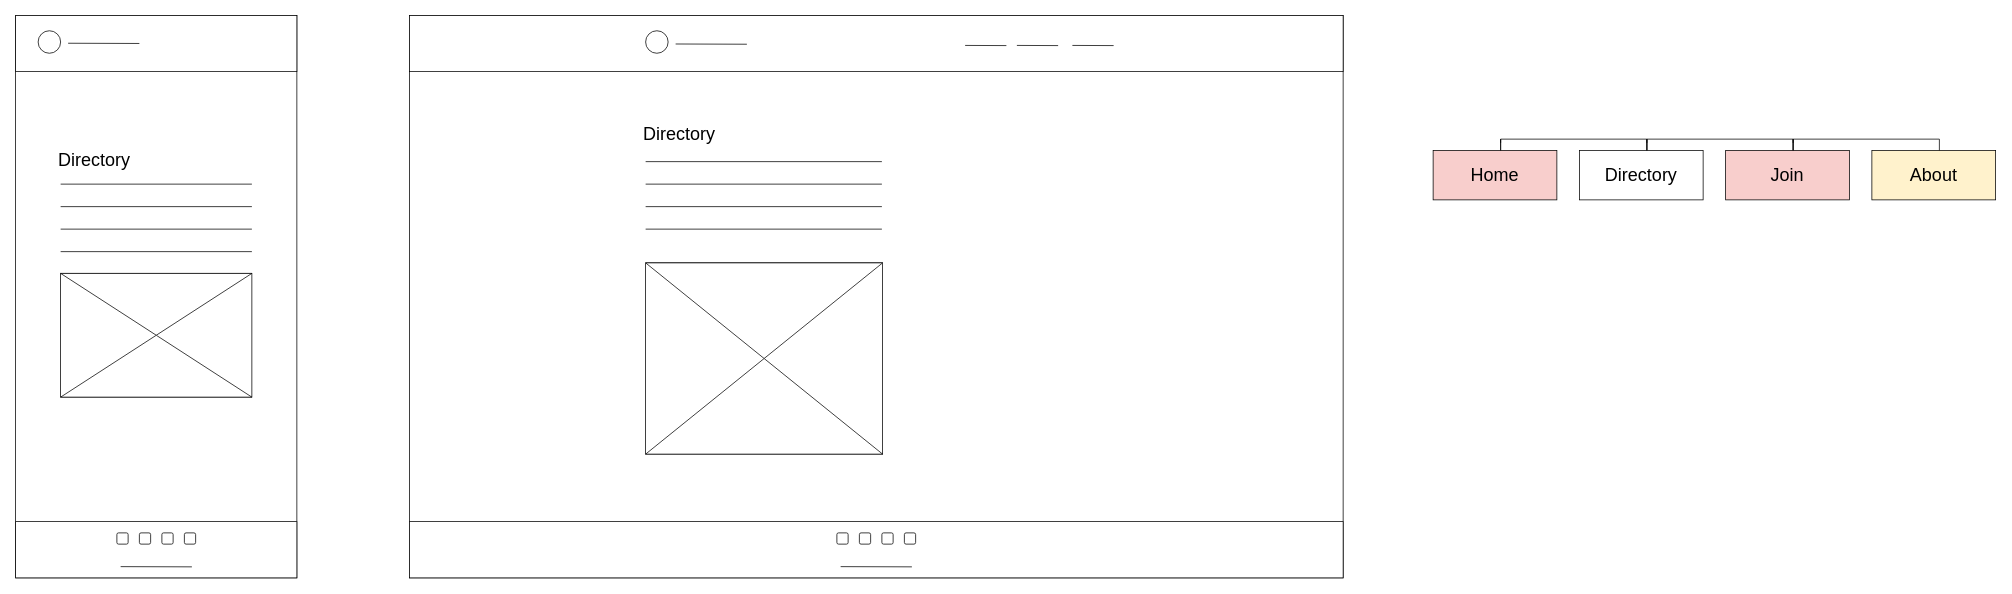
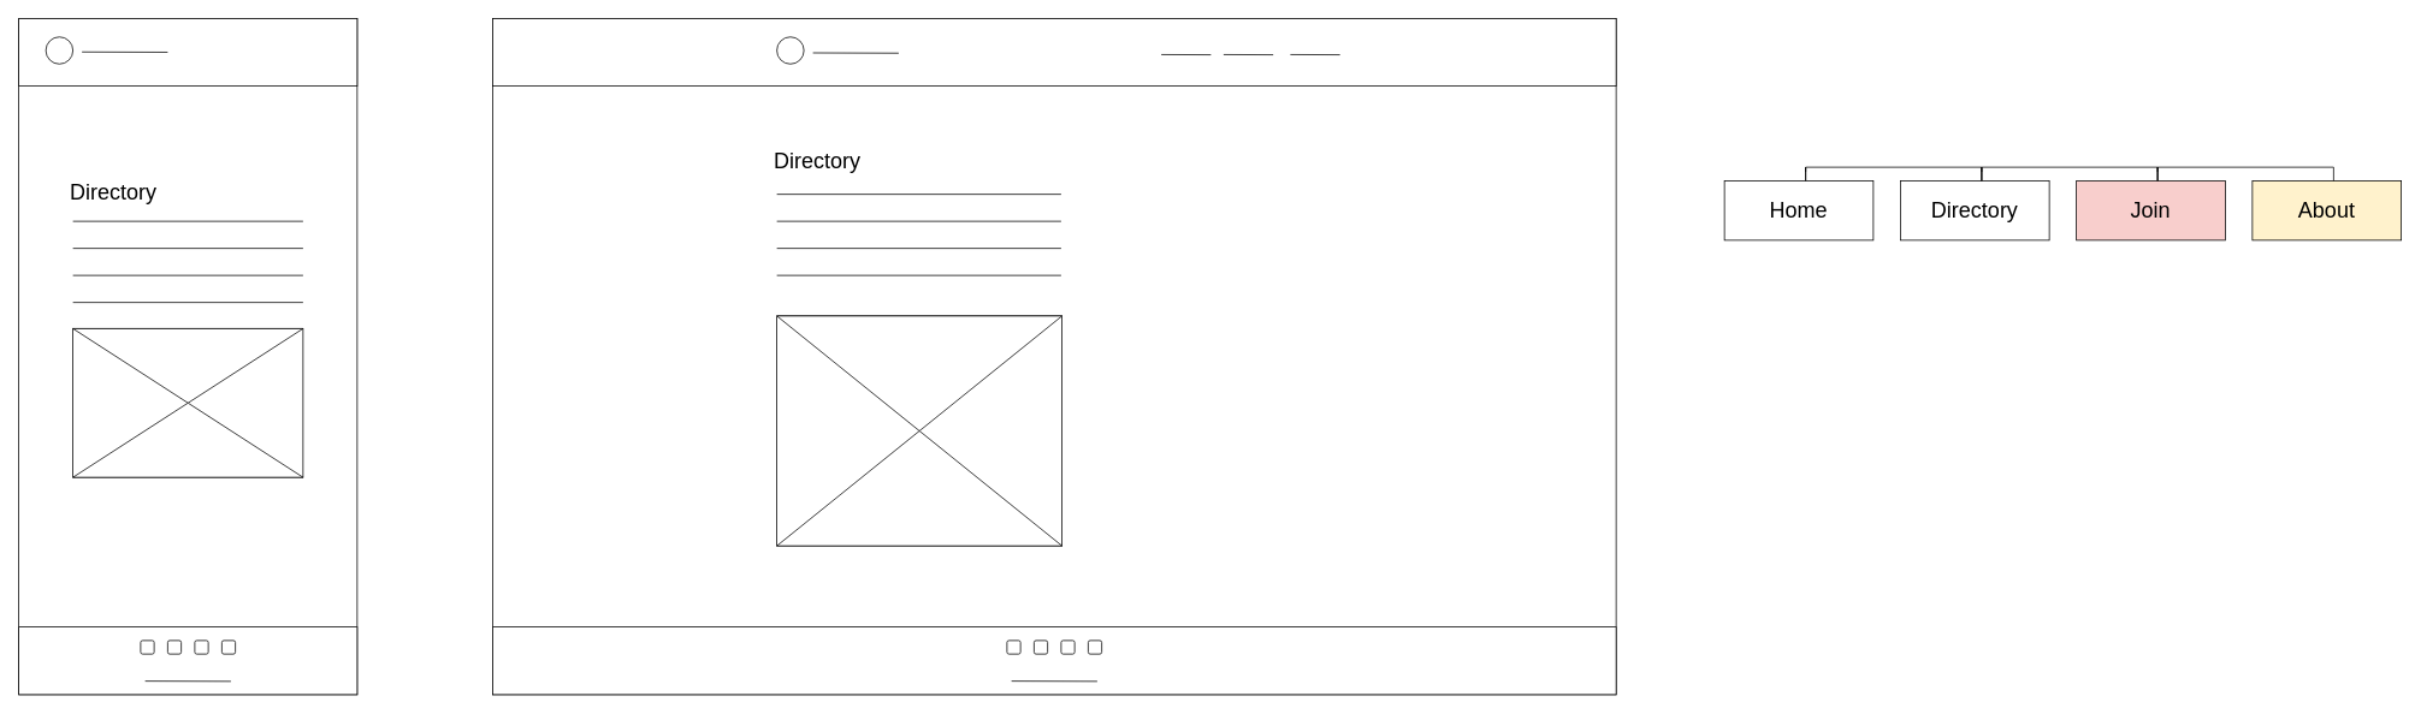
  <mxCell id="0" />
  <mxCell id="1" parent="0" />
  <mxCell id="2" value="" style="rounded=0;whiteSpace=wrap;html=1;movable=0;resizable=0;rotatable=0;deletable=0;editable=0;locked=1;connectable=0;" vertex="1" parent="1"><mxGeometry x="20" y="20" width="375" height="750" as="geometry" /></mxCell>
  <mxCell id="3" value="" style="rounded=0;whiteSpace=wrap;html=1;movable=0;resizable=0;rotatable=0;deletable=0;editable=0;locked=1;connectable=0;" vertex="1" parent="1"><mxGeometry x="20" y="20" width="375" height="75" as="geometry" /></mxCell>
  <mxCell id="4" value="" style="shape=image;html=1;verticalAlign=top;verticalLabelPosition=bottom;labelBackgroundColor=#ffffff;imageAspect=0;aspect=fixed;image=https://icons.diagrams.net/icon-cache1/Evil_Icons_User_Interface-2617/menu-607.svg" vertex="1" parent="1"><mxGeometry x="320" y="40.5" width="34" height="34" as="geometry" /></mxCell>
  <mxCell id="5" value="" style="ellipse;whiteSpace=wrap;html=1;aspect=fixed;" vertex="1" parent="1"><mxGeometry x="50" y="40.5" width="30" height="30" as="geometry" /></mxCell>
  <mxCell id="6" value="" style="group" vertex="1" connectable="0" parent="1"><mxGeometry x="80" y="364" width="255" height="165" as="geometry" /></mxCell>
  <mxCell id="7" value="" style="rounded=0;whiteSpace=wrap;html=1;" vertex="1" parent="6"><mxGeometry width="255" height="165" as="geometry" /></mxCell>
  <mxCell id="8" value="" style="shape=collate;whiteSpace=wrap;html=1;" vertex="1" parent="6"><mxGeometry width="255" height="165" as="geometry" /></mxCell>
  <mxCell id="9" value="" style="rounded=0;whiteSpace=wrap;html=1;movable=0;resizable=0;rotatable=0;deletable=0;editable=0;locked=1;connectable=0;" vertex="1" parent="1"><mxGeometry x="20" y="695" width="375" height="75" as="geometry" /></mxCell>
  <mxCell id="10" value="" style="endArrow=none;html=1;rounded=0;" edge="1" parent="1"><mxGeometry width="50" height="50" relative="1" as="geometry"><mxPoint x="255" y="755.3" as="sourcePoint" /><mxPoint x="160" y="755.002" as="targetPoint" /></mxGeometry></mxCell>
  <mxCell id="11" value="" style="rounded=1;whiteSpace=wrap;html=1;" vertex="1" parent="1"><mxGeometry x="155" y="710" width="15" height="15" as="geometry" /></mxCell>
  <mxCell id="12" value="" style="rounded=1;whiteSpace=wrap;html=1;" vertex="1" parent="1"><mxGeometry x="185" y="710" width="15" height="15" as="geometry" /></mxCell>
  <mxCell id="13" value="" style="rounded=1;whiteSpace=wrap;html=1;" vertex="1" parent="1"><mxGeometry x="215" y="710" width="15" height="15" as="geometry" /></mxCell>
  <mxCell id="14" value="" style="rounded=1;whiteSpace=wrap;html=1;" vertex="1" parent="1"><mxGeometry x="245" y="710" width="15" height="15" as="geometry" /></mxCell>
  <mxCell id="15" value="" style="endArrow=none;html=1;rounded=0;" edge="1" parent="1"><mxGeometry width="50" height="50" relative="1" as="geometry"><mxPoint x="185" y="57.458" as="sourcePoint" /><mxPoint x="90" y="57.16" as="targetPoint" /></mxGeometry></mxCell>
  <mxCell id="16" value="" style="endArrow=none;html=1;rounded=0;" edge="1" parent="1"><mxGeometry width="50" height="50" relative="1" as="geometry"><mxPoint x="335" y="245" as="sourcePoint" /><mxPoint x="80" y="245" as="targetPoint" /></mxGeometry></mxCell>
  <mxCell id="17" value="" style="endArrow=none;html=1;rounded=0;" edge="1" parent="1"><mxGeometry width="50" height="50" relative="1" as="geometry"><mxPoint x="335" y="275" as="sourcePoint" /><mxPoint x="80" y="275" as="targetPoint" /></mxGeometry></mxCell>
  <mxCell id="18" value="" style="endArrow=none;html=1;rounded=0;" edge="1" parent="1"><mxGeometry width="50" height="50" relative="1" as="geometry"><mxPoint x="335" y="305" as="sourcePoint" /><mxPoint x="80" y="305" as="targetPoint" /></mxGeometry></mxCell>
  <mxCell id="19" value="" style="endArrow=none;html=1;rounded=0;" edge="1" parent="1"><mxGeometry width="50" height="50" relative="1" as="geometry"><mxPoint x="335" y="335" as="sourcePoint" /><mxPoint x="80" y="335" as="targetPoint" /></mxGeometry></mxCell>
  <mxCell id="20" value="Directory" style="text;strokeColor=none;align=center;fillColor=none;html=1;verticalAlign=middle;whiteSpace=wrap;rounded=0;strokeWidth=1;fontSize=24;" vertex="1" parent="1"><mxGeometry x="80" y="205" width="90" height="15" as="geometry" /></mxCell>
  <mxCell id="21" value="" style="rounded=0;whiteSpace=wrap;html=1;movable=0;resizable=0;rotatable=0;deletable=0;editable=0;locked=1;connectable=0;" vertex="1" parent="1"><mxGeometry x="545" y="20" width="1245" height="750" as="geometry" /></mxCell>
  <mxCell id="22" value="" style="rounded=0;whiteSpace=wrap;html=1;movable=0;resizable=0;rotatable=0;deletable=0;editable=0;locked=1;connectable=0;" vertex="1" parent="1"><mxGeometry x="545" y="20" width="1245" height="75" as="geometry" /></mxCell>
  <mxCell id="23" value="" style="ellipse;whiteSpace=wrap;html=1;aspect=fixed;movable=1;resizable=1;rotatable=1;deletable=1;editable=1;locked=0;connectable=1;" vertex="1" parent="1"><mxGeometry x="860" y="40.5" width="30" height="30" as="geometry" /></mxCell>
  <mxCell id="24" value="" style="group;movable=1;resizable=1;rotatable=1;deletable=1;editable=1;locked=0;connectable=1;" vertex="1" connectable="0" parent="1"><mxGeometry x="860" y="350" width="316" height="255" as="geometry" /></mxCell>
  <mxCell id="25" value="" style="rounded=0;whiteSpace=wrap;html=1;movable=1;resizable=1;rotatable=1;deletable=1;editable=1;locked=0;connectable=1;" vertex="1" parent="24"><mxGeometry width="316.0" height="255" as="geometry" /></mxCell>
  <mxCell id="26" value="" style="shape=collate;whiteSpace=wrap;html=1;movable=1;resizable=1;rotatable=1;deletable=1;editable=1;locked=0;connectable=1;" vertex="1" parent="24"><mxGeometry width="316.0" height="255" as="geometry" /></mxCell>
  <mxCell id="27" value="" style="rounded=0;whiteSpace=wrap;html=1;movable=0;resizable=0;rotatable=0;deletable=0;editable=0;locked=1;connectable=0;" vertex="1" parent="1"><mxGeometry x="545" y="695" width="1245" height="75" as="geometry" /></mxCell>
  <mxCell id="28" value="" style="endArrow=none;html=1;rounded=0;movable=1;resizable=1;rotatable=1;deletable=1;editable=1;locked=0;connectable=1;" edge="1" parent="1"><mxGeometry width="50" height="50" relative="1" as="geometry"><mxPoint x="1215" y="755.3" as="sourcePoint" /><mxPoint x="1120" y="755.002" as="targetPoint" /></mxGeometry></mxCell>
  <mxCell id="29" value="" style="rounded=1;whiteSpace=wrap;html=1;movable=1;resizable=1;rotatable=1;deletable=1;editable=1;locked=0;connectable=1;" vertex="1" parent="1"><mxGeometry x="1115" y="710" width="15" height="15" as="geometry" /></mxCell>
  <mxCell id="30" value="" style="rounded=1;whiteSpace=wrap;html=1;movable=1;resizable=1;rotatable=1;deletable=1;editable=1;locked=0;connectable=1;" vertex="1" parent="1"><mxGeometry x="1145" y="710" width="15" height="15" as="geometry" /></mxCell>
  <mxCell id="31" value="" style="rounded=1;whiteSpace=wrap;html=1;movable=1;resizable=1;rotatable=1;deletable=1;editable=1;locked=0;connectable=1;" vertex="1" parent="1"><mxGeometry x="1175" y="710" width="15" height="15" as="geometry" /></mxCell>
  <mxCell id="32" value="" style="rounded=1;whiteSpace=wrap;html=1;movable=1;resizable=1;rotatable=1;deletable=1;editable=1;locked=0;connectable=1;" vertex="1" parent="1"><mxGeometry x="1205" y="710" width="15" height="15" as="geometry" /></mxCell>
  <mxCell id="33" value="" style="endArrow=none;html=1;rounded=0;movable=1;resizable=1;rotatable=1;deletable=1;editable=1;locked=0;connectable=1;" edge="1" parent="1"><mxGeometry width="50" height="50" relative="1" as="geometry"><mxPoint x="995" y="58.458" as="sourcePoint" /><mxPoint x="900" y="58.16" as="targetPoint" /></mxGeometry></mxCell>
  <mxCell id="34" value="" style="endArrow=none;html=1;rounded=0;movable=1;resizable=1;rotatable=1;deletable=1;editable=1;locked=0;connectable=1;" edge="1" parent="1"><mxGeometry width="50" height="50" relative="1" as="geometry"><mxPoint x="1175" y="215" as="sourcePoint" /><mxPoint x="860" y="215" as="targetPoint" /></mxGeometry></mxCell>
  <mxCell id="35" value="Directory" style="text;strokeColor=none;align=center;fillColor=none;html=1;verticalAlign=middle;whiteSpace=wrap;rounded=0;strokeWidth=1;fontSize=24;movable=1;resizable=1;rotatable=1;deletable=1;editable=1;locked=0;connectable=1;" vertex="1" parent="1"><mxGeometry x="860" y="170" width="90" height="15" as="geometry" /></mxCell>
  <mxCell id="36" value="" style="endArrow=none;html=1;rounded=0;movable=1;resizable=1;rotatable=1;deletable=1;editable=1;locked=0;connectable=1;" edge="1" parent="1"><mxGeometry width="50" height="50" relative="1" as="geometry"><mxPoint x="1341" y="60.29" as="sourcePoint" /><mxPoint x="1286" y="60.08" as="targetPoint" /></mxGeometry></mxCell>
  <mxCell id="37" value="" style="endArrow=none;html=1;rounded=0;movable=1;resizable=1;rotatable=1;deletable=1;editable=1;locked=0;connectable=1;" edge="1" parent="1"><mxGeometry width="50" height="50" relative="1" as="geometry"><mxPoint x="1410" y="60.29" as="sourcePoint" /><mxPoint x="1355" y="60.08" as="targetPoint" /></mxGeometry></mxCell>
  <mxCell id="38" value="" style="endArrow=none;html=1;rounded=0;movable=1;resizable=1;rotatable=1;deletable=1;editable=1;locked=0;connectable=1;" edge="1" parent="1"><mxGeometry width="50" height="50" relative="1" as="geometry"><mxPoint x="1484" y="60.29" as="sourcePoint" /><mxPoint x="1429" y="60.08" as="targetPoint" /></mxGeometry></mxCell>
  <mxCell id="39" value="" style="endArrow=none;html=1;rounded=0;movable=1;resizable=1;rotatable=1;deletable=1;editable=1;locked=0;connectable=1;" edge="1" parent="1"><mxGeometry width="50" height="50" relative="1" as="geometry"><mxPoint x="1175" y="245" as="sourcePoint" /><mxPoint x="860" y="245" as="targetPoint" /></mxGeometry></mxCell>
  <mxCell id="40" value="" style="endArrow=none;html=1;rounded=0;movable=1;resizable=1;rotatable=1;deletable=1;editable=1;locked=0;connectable=1;" edge="1" parent="1"><mxGeometry width="50" height="50" relative="1" as="geometry"><mxPoint x="1175" y="275" as="sourcePoint" /><mxPoint x="860" y="275" as="targetPoint" /></mxGeometry></mxCell>
  <mxCell id="41" value="" style="endArrow=none;html=1;rounded=0;movable=1;resizable=1;rotatable=1;deletable=1;editable=1;locked=0;connectable=1;" edge="1" parent="1"><mxGeometry width="50" height="50" relative="1" as="geometry"><mxPoint x="1175" y="305" as="sourcePoint" /><mxPoint x="860" y="305" as="targetPoint" /></mxGeometry></mxCell>
- <mxCell id="42" value="&lt;font style=&quot;font-size: 24px;&quot;&gt;Home&lt;/font&gt;" style="rounded=0;whiteSpace=wrap;html=1;fillColor=#f8cecc;" vertex="1" parent="1"><mxGeometry x="1910" y="200" width="165" height="66" as="geometry" /></mxCell>
+ <mxCell id="42" value="&lt;font style=&quot;font-size: 24px;&quot;&gt;Home&lt;/font&gt;" style="rounded=0;whiteSpace=wrap;html=1;" vertex="1" parent="1"><mxGeometry x="1910" y="200" width="165" height="66" as="geometry" /></mxCell>
  <mxCell id="43" value="&lt;font style=&quot;font-size: 24px;&quot;&gt;Directory&lt;/font&gt;" style="rounded=0;whiteSpace=wrap;html=1;" vertex="1" parent="1"><mxGeometry x="2105" y="200" width="165" height="66" as="geometry" /></mxCell>
  <mxCell id="44" value="&lt;font style=&quot;font-size: 24px;&quot;&gt;Join&lt;/font&gt;" style="rounded=0;whiteSpace=wrap;html=1;fillColor=#f8cecc;" vertex="1" parent="1"><mxGeometry x="2300" y="200" width="165" height="66" as="geometry" /></mxCell>
  <mxCell id="45" value="&lt;span style=&quot;font-size: 24px;&quot;&gt;About&lt;/span&gt;" style="rounded=0;whiteSpace=wrap;html=1;fillColor=#fff2cc;" vertex="1" parent="1"><mxGeometry x="2495" y="200" width="165" height="66" as="geometry" /></mxCell>
  <mxCell id="46" value="" style="group" vertex="1" connectable="0" parent="1"><mxGeometry x="2000" y="185" width="195" height="15" as="geometry" /></mxCell>
  <mxCell id="47" value="" style="endArrow=none;html=1;rounded=0;" edge="1" parent="46"><mxGeometry width="50" height="50" relative="1" as="geometry"><mxPoint y="5" as="sourcePoint" /><mxPoint as="targetPoint" /></mxGeometry></mxCell>
  <mxCell id="48" value="" style="endArrow=none;html=1;rounded=0;" edge="1" parent="46"><mxGeometry width="50" height="50" relative="1" as="geometry"><mxPoint x="195" y="15" as="sourcePoint" /><mxPoint x="195" as="targetPoint" /><Array as="points"><mxPoint x="195" y="15" /></Array></mxGeometry></mxCell>
  <mxCell id="49" value="" style="endArrow=none;html=1;rounded=0;" edge="1" parent="46"><mxGeometry width="50" height="50" relative="1" as="geometry"><mxPoint y="15" as="sourcePoint" /><mxPoint as="targetPoint" /></mxGeometry></mxCell>
  <mxCell id="50" value="" style="endArrow=none;html=1;rounded=0;" edge="1" parent="46"><mxGeometry width="50" height="50" relative="1" as="geometry"><mxPoint y="15" as="sourcePoint" /><mxPoint as="targetPoint" /></mxGeometry></mxCell>
  <mxCell id="51" value="" style="endArrow=none;html=1;rounded=0;" edge="1" parent="46"><mxGeometry width="50" height="50" relative="1" as="geometry"><mxPoint as="sourcePoint" /><mxPoint x="195" as="targetPoint" /></mxGeometry></mxCell>
  <mxCell id="52" value="" style="group" vertex="1" connectable="0" parent="1"><mxGeometry x="2195" y="185" width="195" height="15" as="geometry" /></mxCell>
  <mxCell id="53" value="" style="endArrow=none;html=1;rounded=0;" edge="1" parent="52"><mxGeometry width="50" height="50" relative="1" as="geometry"><mxPoint y="5" as="sourcePoint" /><mxPoint as="targetPoint" /></mxGeometry></mxCell>
  <mxCell id="54" value="" style="endArrow=none;html=1;rounded=0;" edge="1" parent="52"><mxGeometry width="50" height="50" relative="1" as="geometry"><mxPoint x="195" y="15" as="sourcePoint" /><mxPoint x="195" as="targetPoint" /><Array as="points"><mxPoint x="195" y="15" /></Array></mxGeometry></mxCell>
  <mxCell id="55" value="" style="endArrow=none;html=1;rounded=0;" edge="1" parent="52"><mxGeometry width="50" height="50" relative="1" as="geometry"><mxPoint y="15" as="sourcePoint" /><mxPoint as="targetPoint" /></mxGeometry></mxCell>
  <mxCell id="56" value="" style="endArrow=none;html=1;rounded=0;" edge="1" parent="52"><mxGeometry width="50" height="50" relative="1" as="geometry"><mxPoint y="15" as="sourcePoint" /><mxPoint as="targetPoint" /></mxGeometry></mxCell>
  <mxCell id="57" value="" style="endArrow=none;html=1;rounded=0;" edge="1" parent="52"><mxGeometry width="50" height="50" relative="1" as="geometry"><mxPoint as="sourcePoint" /><mxPoint x="195" as="targetPoint" /></mxGeometry></mxCell>
  <mxCell id="58" value="" style="group" vertex="1" connectable="0" parent="1"><mxGeometry x="2390" y="185" width="195" height="15" as="geometry" /></mxCell>
  <mxCell id="59" value="" style="endArrow=none;html=1;rounded=0;" edge="1" parent="58"><mxGeometry width="50" height="50" relative="1" as="geometry"><mxPoint y="5" as="sourcePoint" /><mxPoint as="targetPoint" /></mxGeometry></mxCell>
  <mxCell id="60" value="" style="endArrow=none;html=1;rounded=0;" edge="1" parent="58"><mxGeometry width="50" height="50" relative="1" as="geometry"><mxPoint x="195" y="15" as="sourcePoint" /><mxPoint x="195" as="targetPoint" /><Array as="points"><mxPoint x="195" y="15" /></Array></mxGeometry></mxCell>
  <mxCell id="61" value="" style="endArrow=none;html=1;rounded=0;" edge="1" parent="58"><mxGeometry width="50" height="50" relative="1" as="geometry"><mxPoint y="15" as="sourcePoint" /><mxPoint as="targetPoint" /></mxGeometry></mxCell>
  <mxCell id="62" value="" style="endArrow=none;html=1;rounded=0;" edge="1" parent="58"><mxGeometry width="50" height="50" relative="1" as="geometry"><mxPoint y="15" as="sourcePoint" /><mxPoint as="targetPoint" /></mxGeometry></mxCell>
  <mxCell id="63" value="" style="endArrow=none;html=1;rounded=0;" edge="1" parent="58"><mxGeometry width="50" height="50" relative="1" as="geometry"><mxPoint as="sourcePoint" /><mxPoint x="195" as="targetPoint" /></mxGeometry></mxCell>
